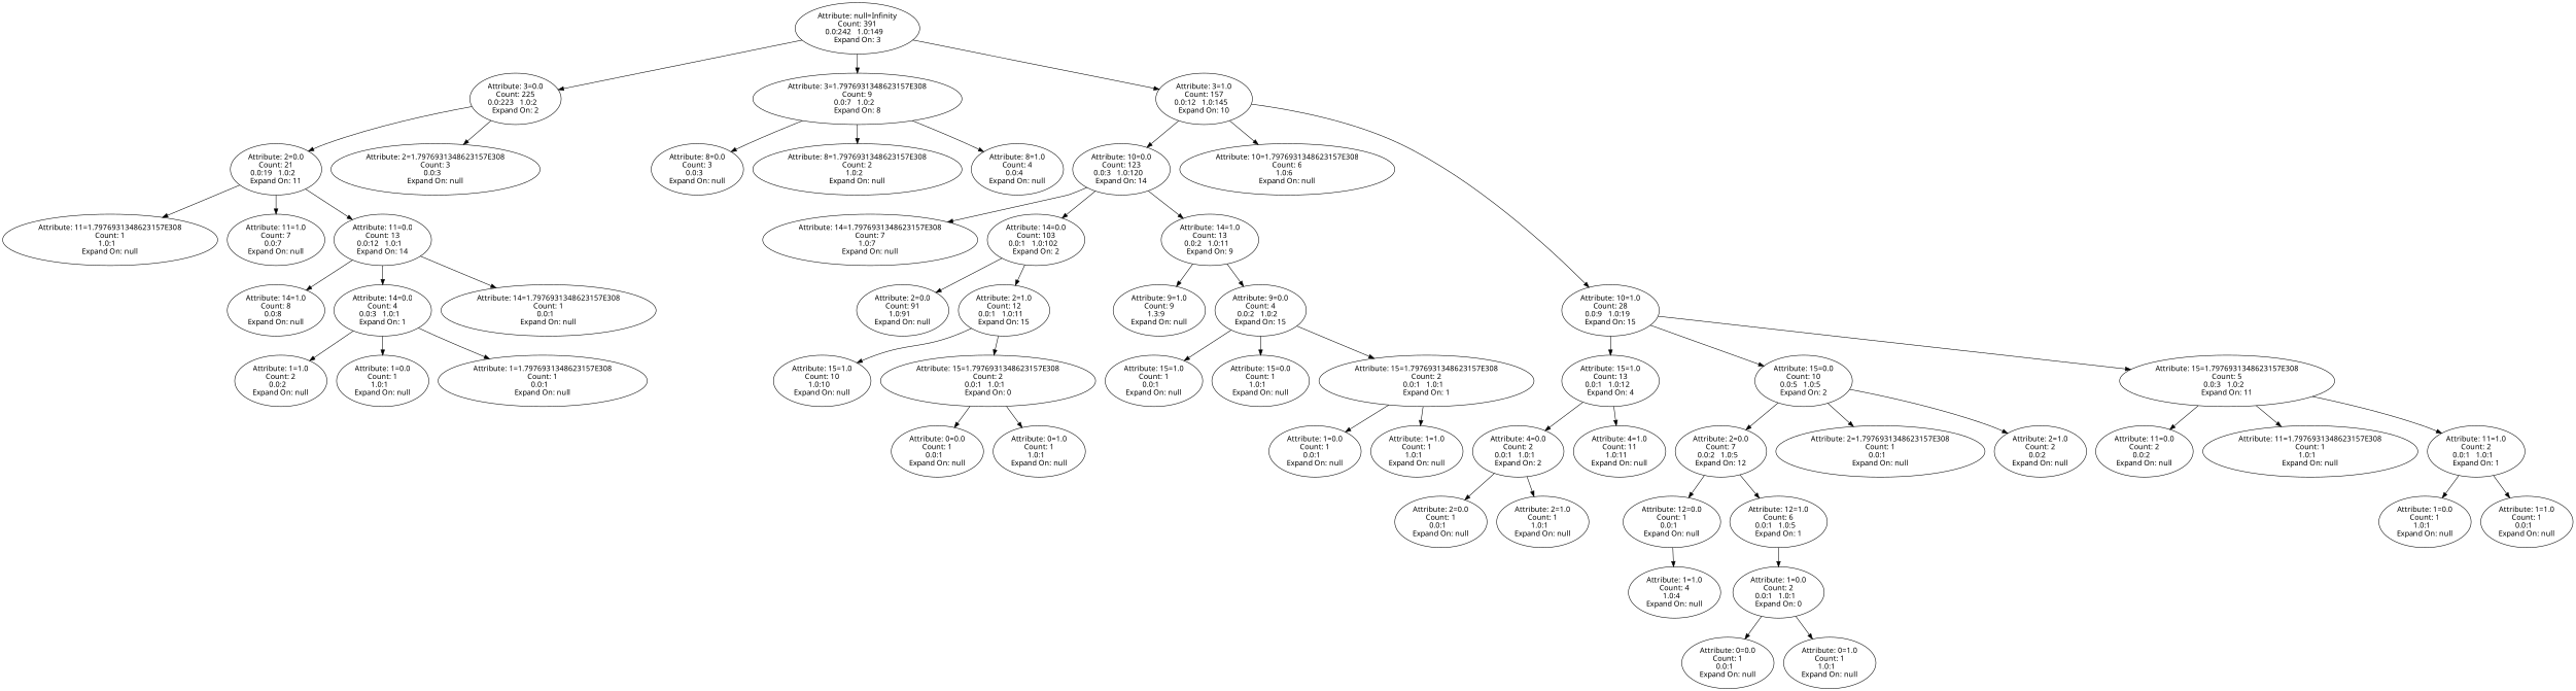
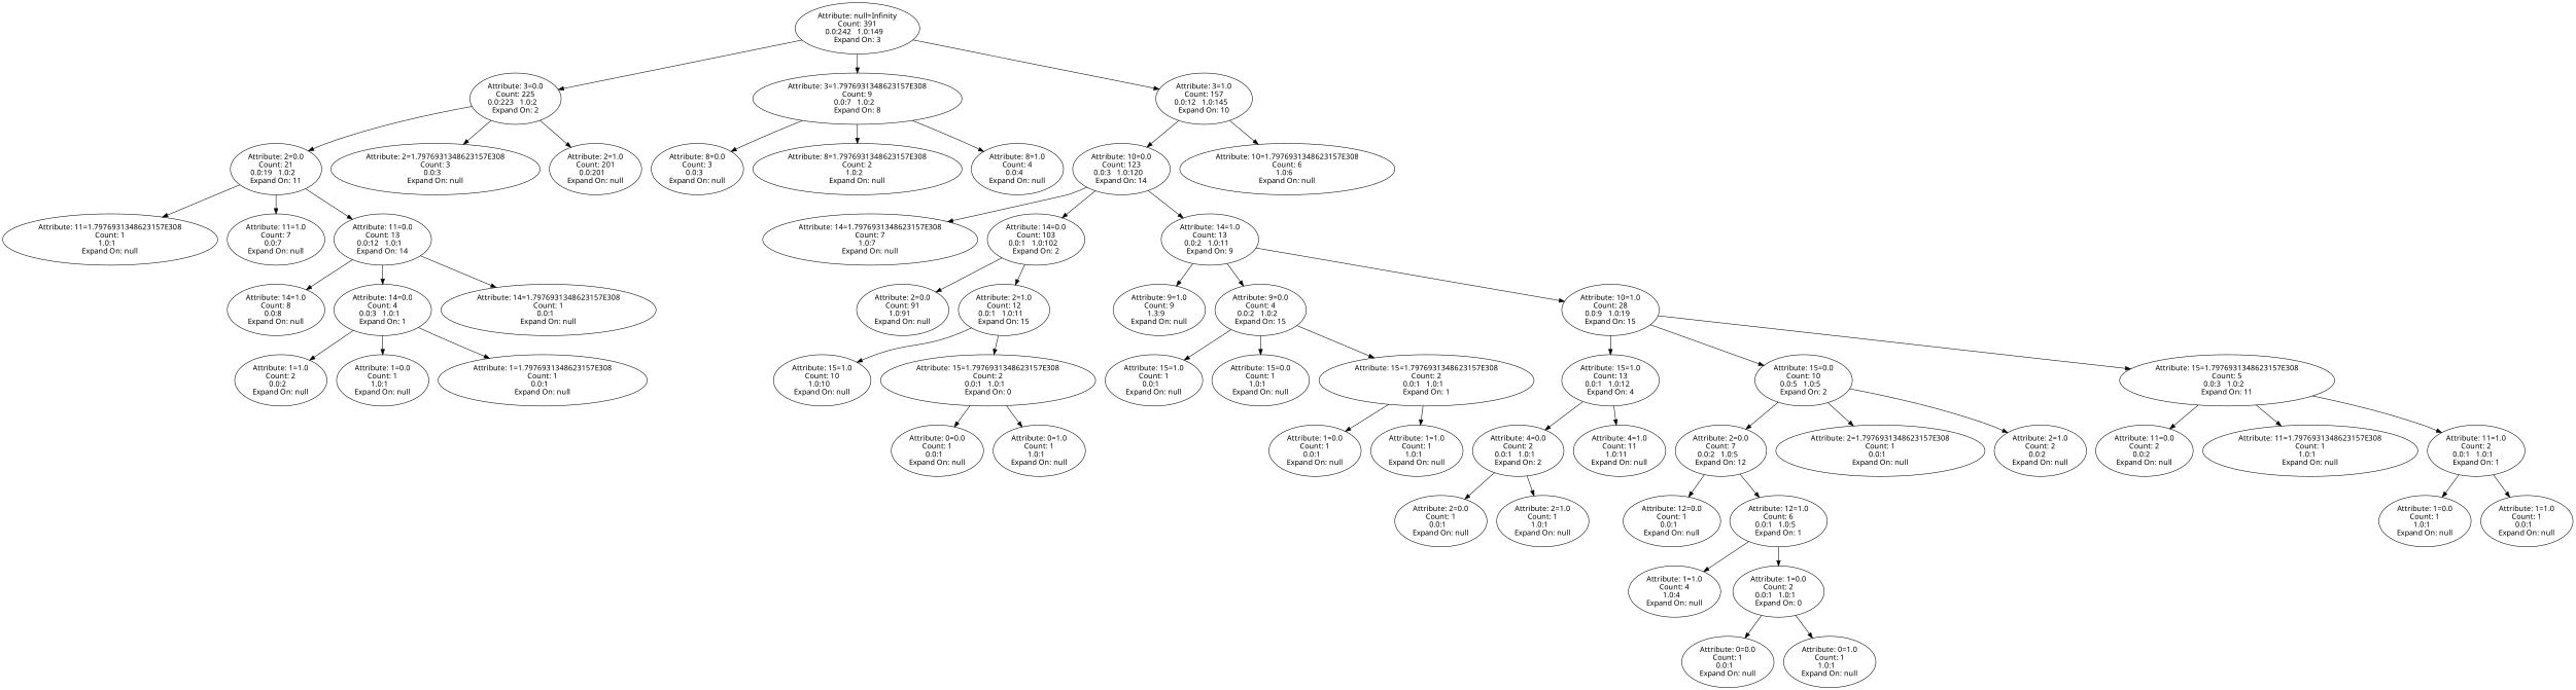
  digraph {
    fontname="Noto Sans"
    node [fontname="Noto Sans"]
    edge [fontname="Noto Sans"]
    n1 [label="Attribute: null=Infinity\nCount: 391\n0.0:242   1.0:149   \nExpand On: 3"]
    n2 [label="Attribute: 3=0.0\nCount: 225\n0.0:223   1.0:2   \nExpand On: 2"]
    n3 [label="Attribute: 3=1.7976931348623157E308\nCount: 9\n0.0:7   1.0:2   \nExpand On: 8"]
    n4 [label="Attribute: 3=1.0\nCount: 157\n0.0:12   1.0:145   \nExpand On: 10"]
    n5 [label="Attribute: 2=0.0\nCount: 21\n0.0:19   1.0:2   \nExpand On: 11"]
    n6 [label="Attribute: 2=1.7976931348623157E308\nCount: 3\n0.0:3   \nExpand On: null"]
+   n7 [label="Attribute: 2=1.0\nCount: 201\n0.0:201   \nExpand On: null"]
    n8 [label="Attribute: 8=0.0\nCount: 3\n0.0:3   \nExpand On: null"]
    n9 [label="Attribute: 8=1.7976931348623157E308\nCount: 2\n1.0:2   \nExpand On: null"]
    n10 [label="Attribute: 8=1.0\nCount: 4\n0.0:4   \nExpand On: null"]
    n11 [label="Attribute: 10=0.0\nCount: 123\n0.0:3   1.0:120   \nExpand On: 14"]
    n12 [label="Attribute: 10=1.7976931348623157E308\nCount: 6\n1.0:6   \nExpand On: null"]
    n13 [label="Attribute: 10=1.0\nCount: 28\n0.0:9   1.0:19   \nExpand On: 15"]
    n14 [label="Attribute: 11=0.0\nCount: 13\n0.0:12   1.0:1   \nExpand On: 14"]
    n15 [label="Attribute: 11=1.7976931348623157E308\nCount: 1\n1.0:1   \nExpand On: null"]
    n16 [label="Attribute: 11=1.0\nCount: 7\n0.0:7   \nExpand On: null"]
    n17 [label="Attribute: 14=0.0\nCount: 4\n0.0:3   1.0:1   \nExpand On: 1"]
    n18 [label="Attribute: 14=1.7976931348623157E308\nCount: 1\n0.0:1   \nExpand On: null"]
    n19 [label="Attribute: 14=1.0\nCount: 8\n0.0:8   \nExpand On: null"]
    n20 [label="Attribute: 1=0.0\nCount: 1\n1.0:1   \nExpand On: null"]
    n21 [label="Attribute: 1=1.7976931348623157E308\nCount: 1\n0.0:1   \nExpand On: null"]
    n22 [label="Attribute: 1=1.0\nCount: 2\n0.0:2   \nExpand On: null"]
    n23 [label="Attribute: 14=0.0\nCount: 103\n0.0:1   1.0:102   \nExpand On: 2"]
    n24 [label="Attribute: 14=1.7976931348623157E308\nCount: 7\n1.0:7   \nExpand On: null"]
    n25 [label="Attribute: 14=1.0\nCount: 13\n0.0:2   1.0:11   \nExpand On: 9"]
    n26 [label="Attribute: 15=0.0\nCount: 10\n0.0:5   1.0:5   \nExpand On: 2"]
    n27 [label="Attribute: 15=1.7976931348623157E308\nCount: 5\n0.0:3   1.0:2   \nExpand On: 11"]
    n28 [label="Attribute: 15=1.0\nCount: 13\n0.0:1   1.0:12   \nExpand On: 4"]
    n29 [label="Attribute: 2=0.0\nCount: 91\n1.0:91   \nExpand On: null"]
    n30 [label="Attribute: 2=1.0\nCount: 12\n0.0:1   1.0:11   \nExpand On: 15"]
    n31 [label="Attribute: 9=0.0\nCount: 4\n0.0:2   1.0:2   \nExpand On: 15"]
    n32 [label="Attribute: 9=1.0\nCount: 9\n1.3:9   \nExpand On: null"]
    n33 [label="Attribute: 15=1.7976931348623157E308\nCount: 2\n0.0:1   1.0:1   \nExpand On: 0"]
    n34 [label="Attribute: 15=1.0\nCount: 10\n1.0:10   \nExpand On: null"]
    n35 [label="Attribute: 0=0.0\nCount: 1\n0.0:1   \nExpand On: null"]
    n36 [label="Attribute: 0=1.0\nCount: 1\n1.0:1   \nExpand On: null"]
    n37 [label="Attribute: 15=0.0\nCount: 1\n1.0:1   \nExpand On: null"]
    n38 [label="Attribute: 15=1.7976931348623157E308\nCount: 2\n0.0:1   1.0:1   \nExpand On: 1"]
    n39 [label="Attribute: 15=1.0\nCount: 1\n0.0:1   \nExpand On: null"]
    n40 [label="Attribute: 1=0.0\nCount: 1\n0.0:1   \nExpand On: null"]
    n41 [label="Attribute: 1=1.0\nCount: 1\n1.0:1   \nExpand On: null"]
    n42 [label="Attribute: 2=0.0\nCount: 7\n0.0:2   1.0:5   \nExpand On: 12"]
    n43 [label="Attribute: 2=1.7976931348623157E308\nCount: 1\n0.0:1   \nExpand On: null"]
    n44 [label="Attribute: 2=1.0\nCount: 2\n0.0:2   \nExpand On: null"]
    n45 [label="Attribute: 11=0.0\nCount: 2\n0.0:2   \nExpand On: null"]
    n46 [label="Attribute: 11=1.7976931348623157E308\nCount: 1\n1.0:1   \nExpand On: null"]
    n47 [label="Attribute: 11=1.0\nCount: 2\n0.0:1   1.0:1   \nExpand On: 1"]
    n48 [label="Attribute: 4=0.0\nCount: 2\n0.0:1   1.0:1   \nExpand On: 2"]
    n49 [label="Attribute: 4=1.0\nCount: 11\n1.0:11   \nExpand On: null"]
    n50 [label="Attribute: 12=0.0\nCount: 1\n0.0:1   \nExpand On: null"]
    n51 [label="Attribute: 12=1.0\nCount: 6\n0.0:1   1.0:5   \nExpand On: 1"]
    n52 [label="Attribute: 1=0.0\nCount: 2\n0.0:1   1.0:1   \nExpand On: 0"]
    n53 [label="Attribute: 1=1.0\nCount: 4\n1.0:4   \nExpand On: null"]
    n54 [label="Attribute: 0=0.0\nCount: 1\n0.0:1   \nExpand On: null"]
    n55 [label="Attribute: 0=1.0\nCount: 1\n1.0:1   \nExpand On: null"]
    n56 [label="Attribute: 1=0.0\nCount: 1\n1.0:1   \nExpand On: null"]
    n57 [label="Attribute: 1=1.0\nCount: 1\n0.0:1   \nExpand On: null"]
    n58 [label="Attribute: 2=0.0\nCount: 1\n0.0:1   \nExpand On: null"]
    n59 [label="Attribute: 2=1.0\nCount: 1\n1.0:1   \nExpand On: null"]
    n1 -> n2
    n1 -> n3
    n1 -> n4
    n2 -> n5
    n2 -> n6
+   n2 -> n7
    n3 -> n8
    n3 -> n9
    n3 -> n10
    n4 -> n11
    n4 -> n12
-   n4 -> n13
+   n25 -> n13
    n5 -> n14
    n5 -> n15
    n5 -> n16
    n11 -> n23
    n11 -> n24
    n11 -> n25
    n13 -> n26
    n13 -> n27
    n13 -> n28
    n14 -> n17
    n14 -> n18
    n14 -> n19
    n17 -> n20
    n17 -> n21
    n17 -> n22
    n23 -> n29
    n23 -> n30
    n25 -> n31
    n25 -> n32
    n26 -> n42
    n26 -> n43
    n26 -> n44
    n27 -> n45
    n27 -> n46
    n27 -> n47
    n28 -> n48
    n28 -> n49
    n30 -> n33
    n30 -> n34
    n31 -> n37
    n31 -> n38
    n31 -> n39
    n33 -> n35
    n33 -> n36
    n38 -> n40
    n38 -> n41
    n42 -> n50
    n42 -> n51
    n47 -> n56
    n47 -> n57
    n48 -> n58
    n48 -> n59
    n51 -> n52
-   n50 -> n53
+   n51 -> n53
    n52 -> n54
    n52 -> n55
  }
